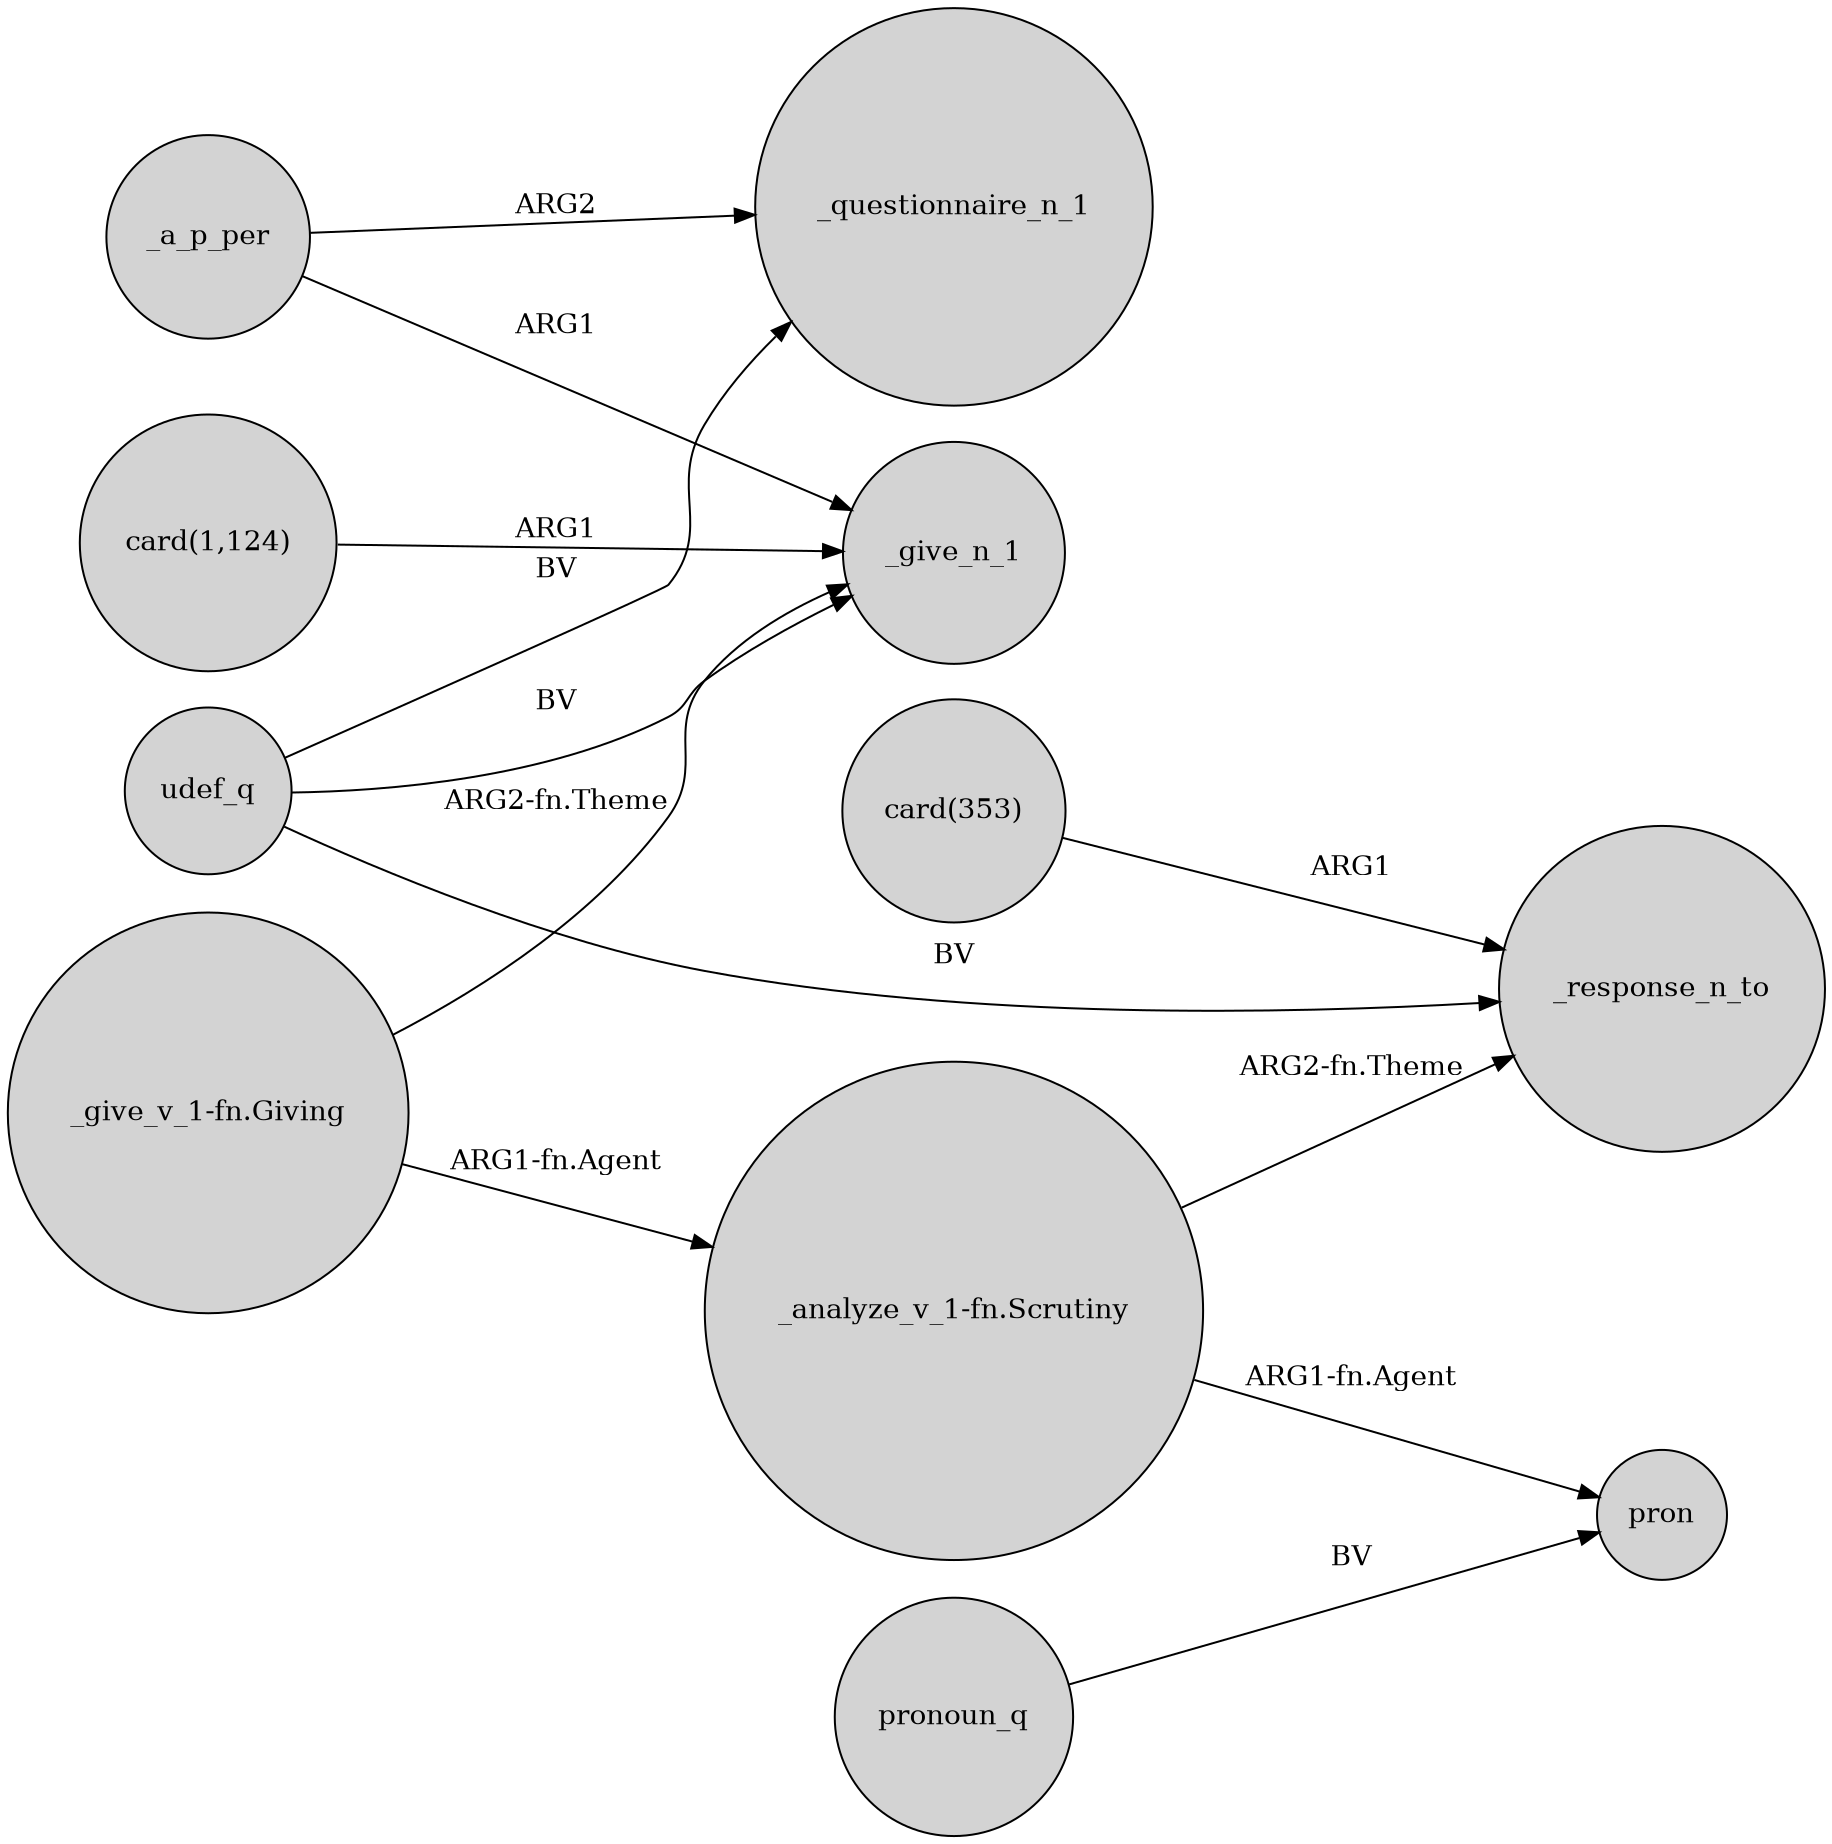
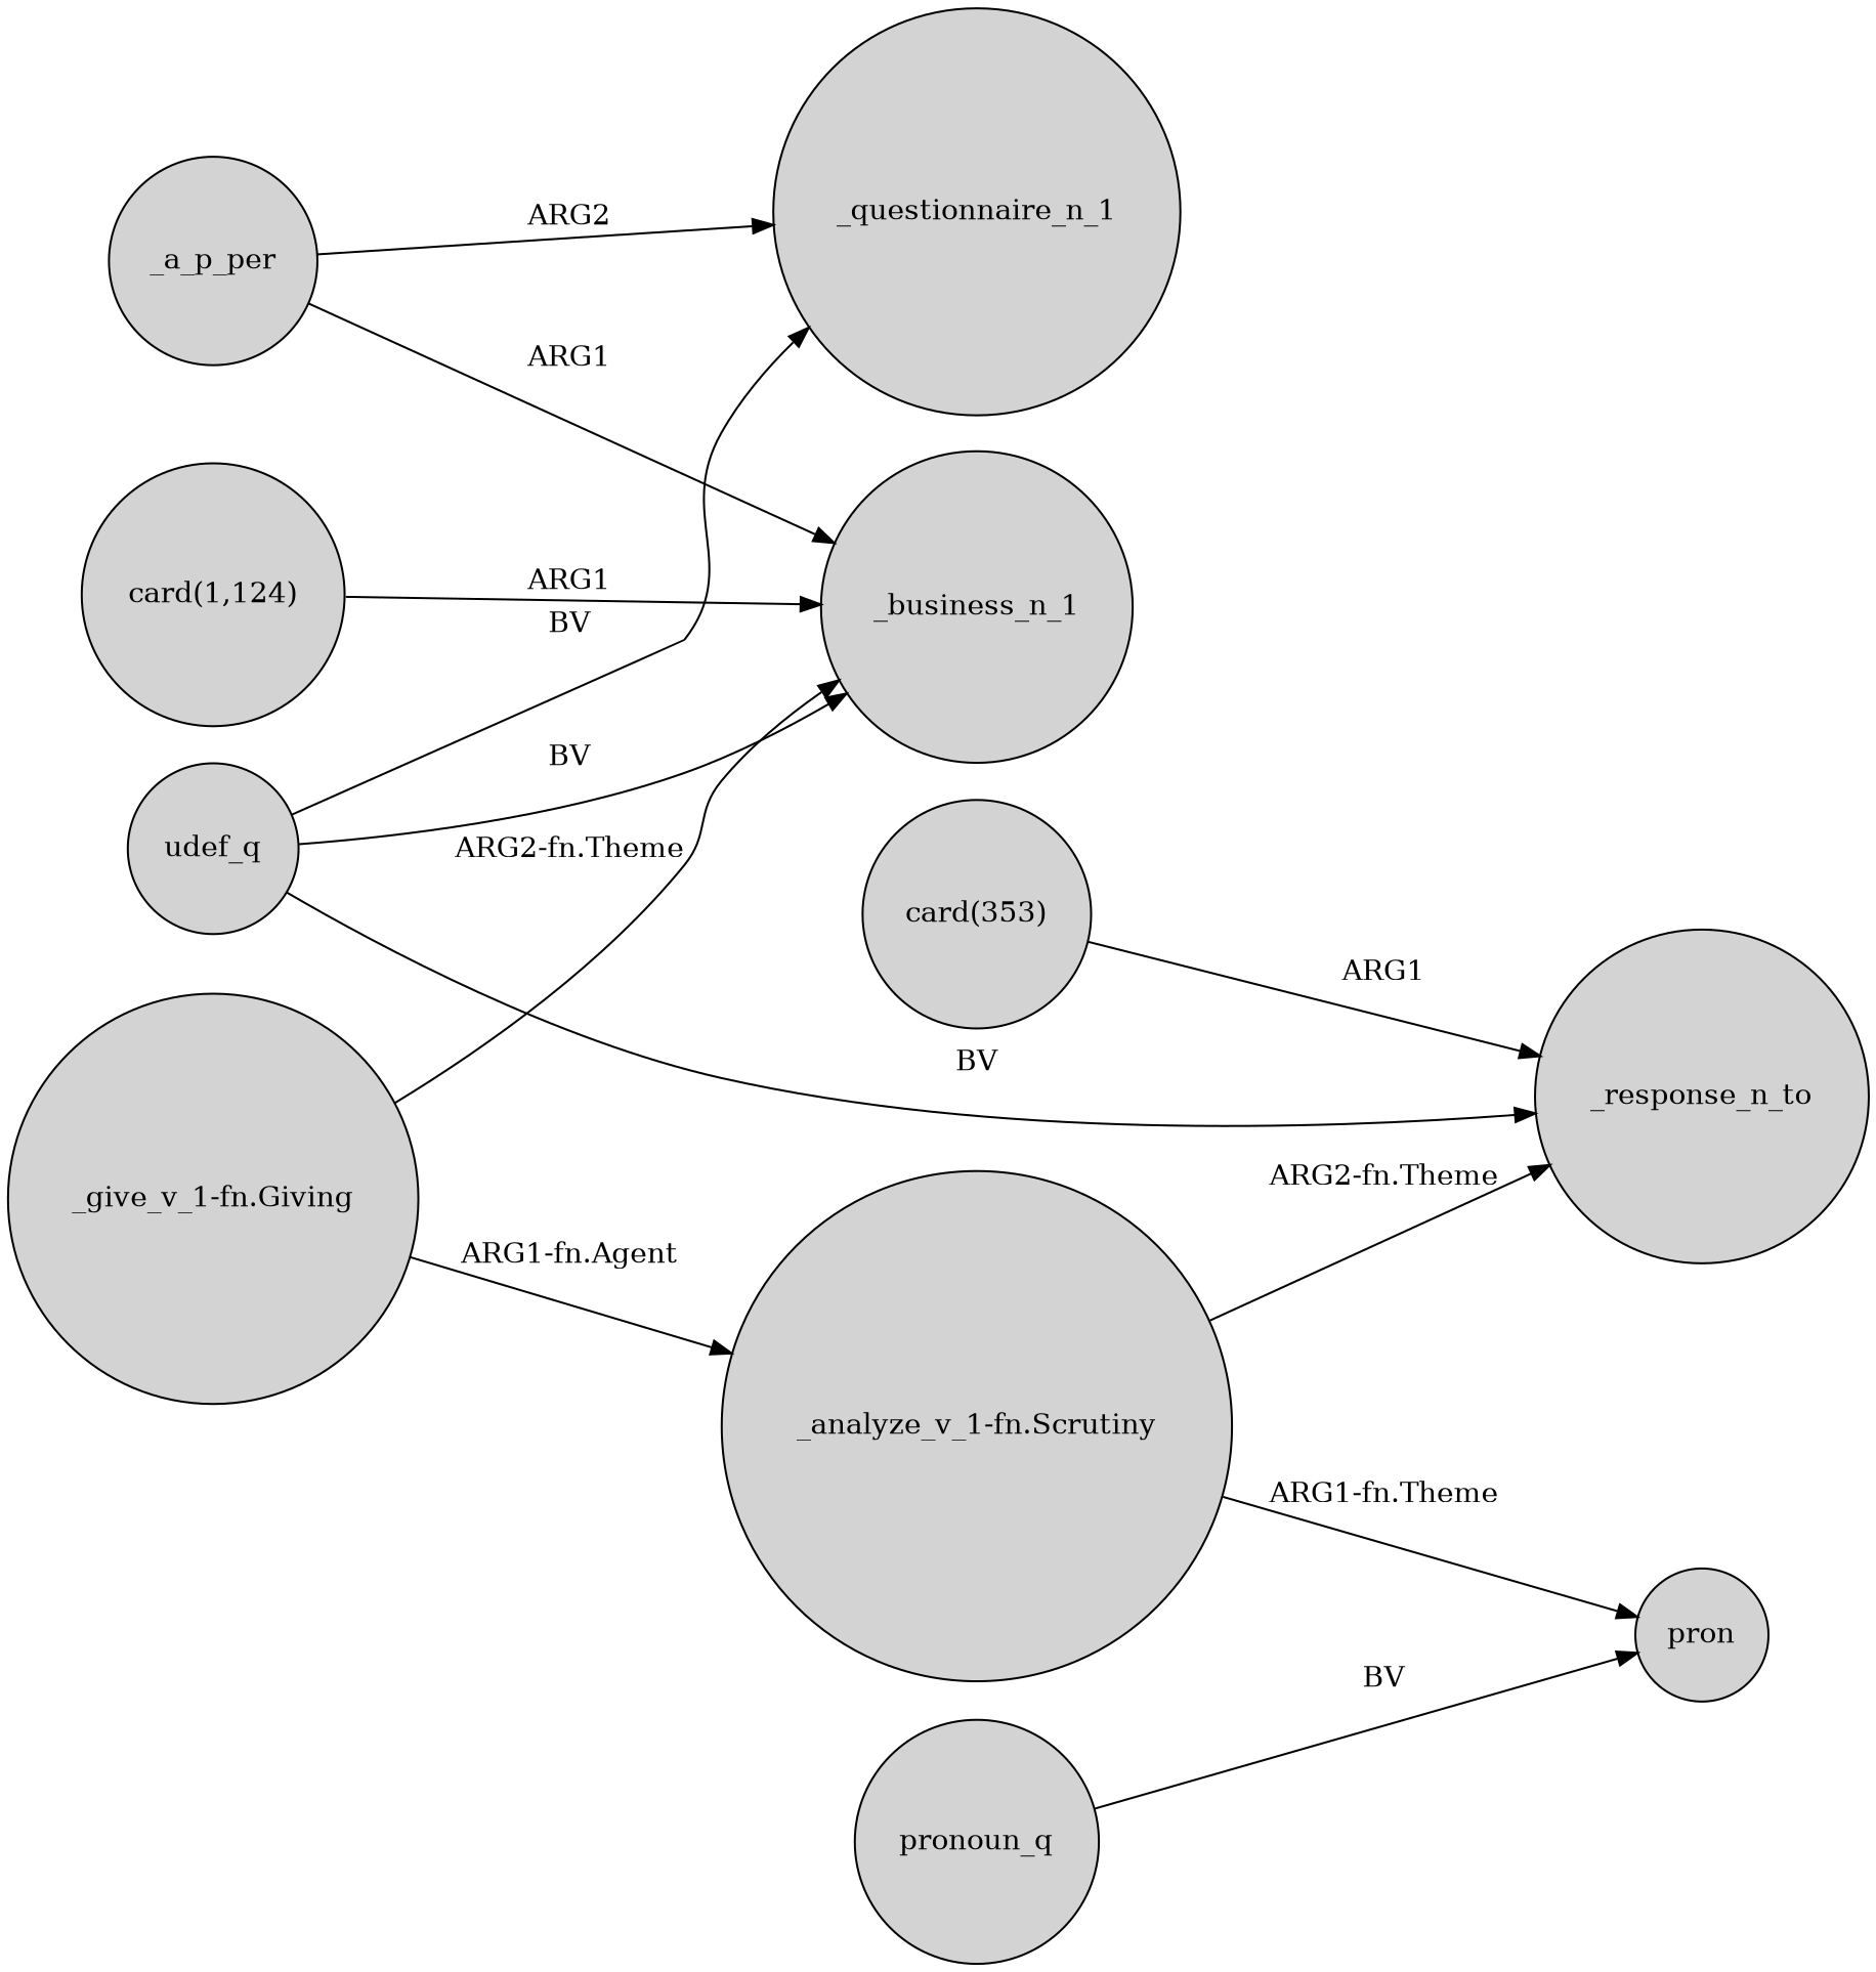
  digraph {
    rankdir=LR
    node [shape=circle style=filled]
    _a_p_per
    _questionnaire_n_1
-   _business_n_1 [label=_give_n_1]
+   _business_n_1
    udef_q
    _response_n_to
    "_give_v_1-fn.Giving"
    "_analyze_v_1-fn.Scrutiny"
    "card(1,124)"
    "card(353)"
    pron
    pronoun_q
    _a_p_per -> _questionnaire_n_1 [label=ARG2]
    _a_p_per -> _business_n_1 [label=ARG1]
    udef_q -> _questionnaire_n_1 [label=BV]
    udef_q -> _business_n_1 [label=BV]
    udef_q -> _response_n_to [label=BV]
    "_give_v_1-fn.Giving" -> _business_n_1 [label="ARG2-fn.Theme"]
    "_give_v_1-fn.Giving" -> "_analyze_v_1-fn.Scrutiny" [label="ARG1-fn.Agent"]
    "_analyze_v_1-fn.Scrutiny" -> _response_n_to [label="ARG2-fn.Theme"]
-   "_analyze_v_1-fn.Scrutiny" -> pron [label="ARG1-fn.Agent"]
+   "_analyze_v_1-fn.Scrutiny" -> pron [label="ARG1-fn.Theme"]
    "card(1,124)" -> _business_n_1 [label=ARG1]
    "card(353)" -> _response_n_to [label=ARG1]
    pronoun_q -> pron [label=BV]
  }
